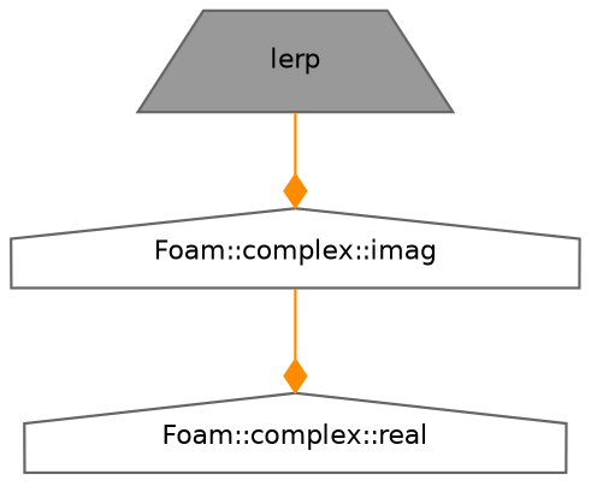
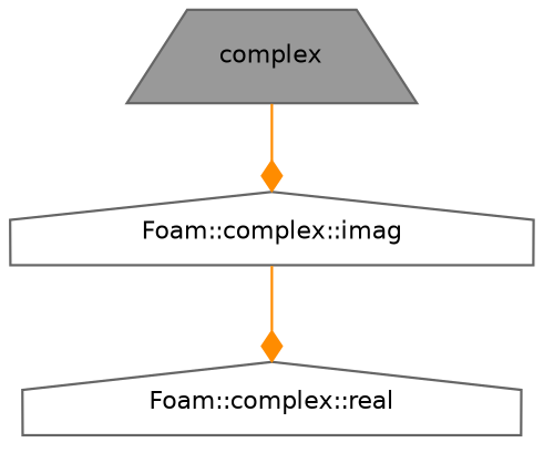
  digraph {
    rankdir=TB
    node [color=grey40 fillcolor=white fontname=Helvetica fontsize=10 shape=house style=filled]
    edge [arrowhead=diamond color=darkorange fontname=Helvetica fontsize=10 labelfontname=Helvetica labelfontsize=10 style=solid]
-   n1 [color=gray40 fillcolor=grey60 fontcolor=black height=0.2 label=lerp shape=trapezium width=0.4]
+   n1 [color=gray40 fillcolor=grey60 fontcolor=black height=0.2 label=complex shape=trapezium width=0.4]
    n2 [height=0.2 label="Foam::complex::imag" width=0.4]
    n3 [height=0.2 label="Foam::complex::real" width=0.4]
    n1 -> n2
    n2 -> n3
  }
